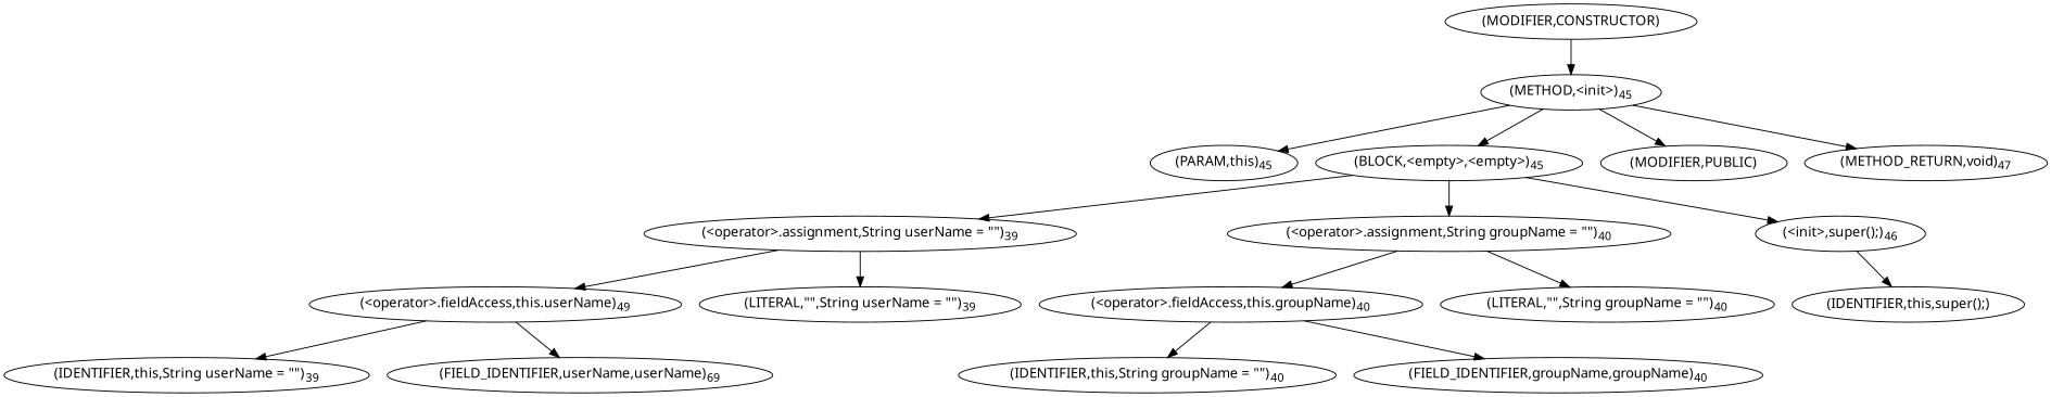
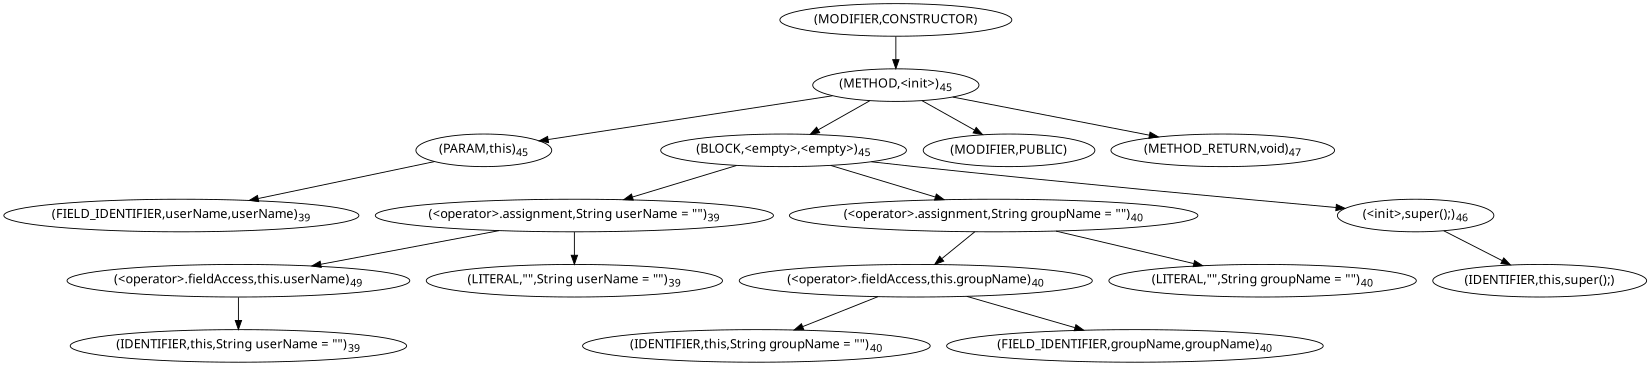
  digraph {
    fontname="Noto Sans"
    node [fontname="Noto Sans"]
    edge [fontname="Noto Sans"]
    n1 [label=<(METHOD,&lt;init&gt;)<SUB>45</SUB>>]
    n2 [label=<(PARAM,this)<SUB>45</SUB>>]
    n3 [label=<(BLOCK,&lt;empty&gt;,&lt;empty&gt;)<SUB>45</SUB>>]
    n4 [label=<(MODIFIER,PUBLIC)>]
    n5 [label=<(METHOD_RETURN,void)<SUB>47</SUB>>]
    n6 [label=<(&lt;operator&gt;.assignment,String userName = &quot;&quot;)<SUB>39</SUB>>]
    n7 [label=<(&lt;operator&gt;.assignment,String groupName = &quot;&quot;)<SUB>40</SUB>>]
    n8 [label=<(&lt;init&gt;,super();)<SUB>46</SUB>>]
    n9 [label=<(MODIFIER,CONSTRUCTOR)>]
    n10 [label=<(&lt;operator&gt;.fieldAccess,this.userName)<SUB>49</SUB>>]
    n11 [label=<(LITERAL,&quot;&quot;,String userName = &quot;&quot;)<SUB>39</SUB>>]
    n12 [label=<(&lt;operator&gt;.fieldAccess,this.groupName)<SUB>40</SUB>>]
    n13 [label=<(LITERAL,&quot;&quot;,String groupName = &quot;&quot;)<SUB>40</SUB>>]
    n14 [label=<(IDENTIFIER,this,super();)>]
    n15 [label=<(IDENTIFIER,this,String userName = &quot;&quot;)<SUB>39</SUB>>]
-   n16 [label=<(FIELD_IDENTIFIER,userName,userName)<SUB>69</SUB>>]
+   n16 [label=<(FIELD_IDENTIFIER,userName,userName)<SUB>39</SUB>>]
    n17 [label=<(IDENTIFIER,this,String groupName = &quot;&quot;)<SUB>40</SUB>>]
    n18 [label=<(FIELD_IDENTIFIER,groupName,groupName)<SUB>40</SUB>>]
    n1 -> n2
    n1 -> n3
    n1 -> n4
    n1 -> n5
    n3 -> n6
    n3 -> n7
    n3 -> n8
    n6 -> n10
    n6 -> n11
    n7 -> n12
    n7 -> n13
    n8 -> n14
    n9 -> n1
    n10 -> n15
-   n10 -> n16
+   n2 -> n16
    n12 -> n17
    n12 -> n18
  }
